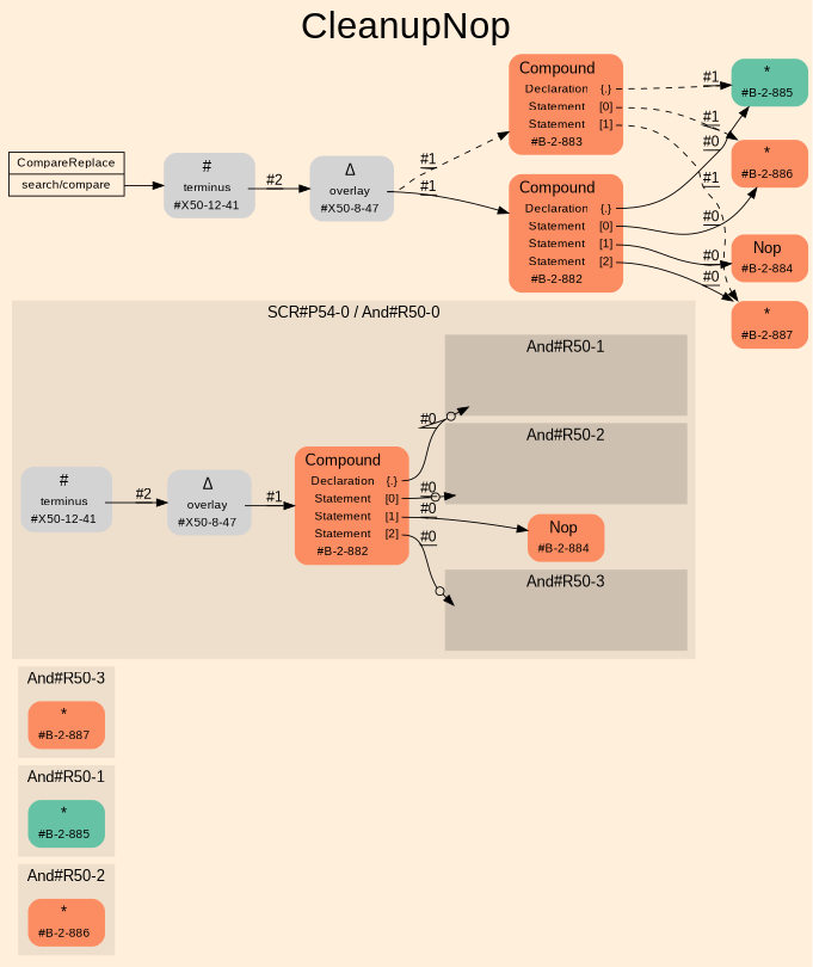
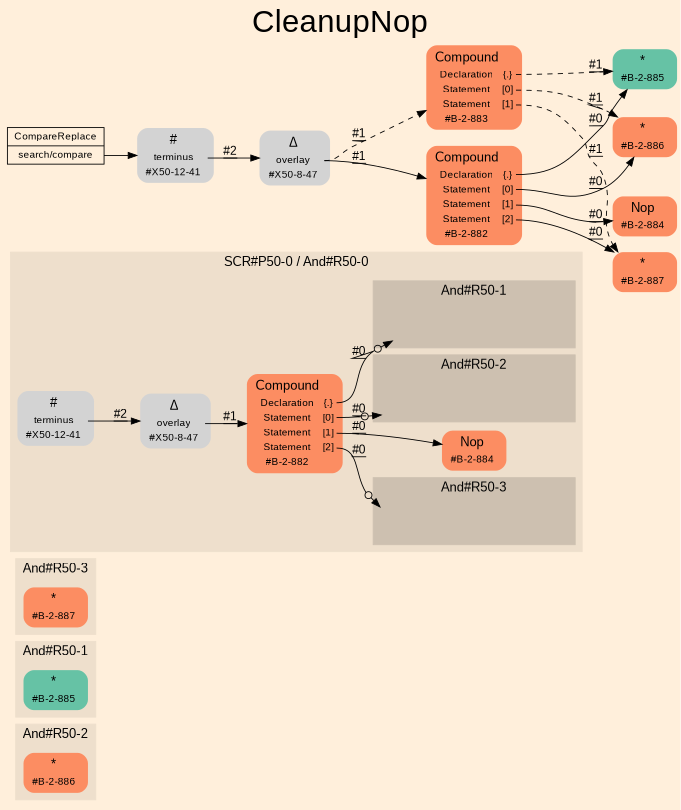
  digraph {
    bgcolor=antiquewhite1
    color=black
    fontcolor=black
    fontname=Arial
    fontsize=36
    label=CleanupNop
    labelloc=t
    rankdir=LR
    ranksep=0.3
    node [fillcolor="/set28/2" fontname=Arial fontsize=12 shape=plaintext style="rounded,filled"]
    edge [color=black decorate=true fontcolor=black fontname=Arial tailport=port0]
    n1 [label=<<TABLE BORDER="0" CELLBORDER="0" CELLSPACING="0">          <TR><TD><FONT POINT-SIZE="15.0">*</FONT></TD><TD></TD></TR>          <TR><TD>#B-2-886</TD><TD PORT="port0"></TD></TR>         </TABLE>>]
    n2 [fillcolor="/set28/1" label=<<TABLE BORDER="0" CELLBORDER="0" CELLSPACING="0">          <TR><TD><FONT POINT-SIZE="15.0">*</FONT></TD><TD></TD></TR>          <TR><TD>#B-2-885</TD><TD PORT="port0"></TD></TR>         </TABLE>>]
    n3 [label=<<TABLE BORDER="0" CELLBORDER="0" CELLSPACING="0">          <TR><TD><FONT POINT-SIZE="15.0">*</FONT></TD><TD></TD></TR>          <TR><TD>#B-2-887</TD><TD PORT="port0"></TD></TR>         </TABLE>>]
    "And#R50-0/And#R50-1/#B-2-885" [fillcolor="/set28/1" shape=none style=invisible fontsize=""]
    "And#R50-0/And#R50-2/#B-2-886" [shape=none style=invisible fontsize=""]
    "And#R50-0/And#R50-3/#B-2-887" [shape=none style=invisible fontsize=""]
    n7 [label=<<TABLE BORDER="0" CELLBORDER="0" CELLSPACING="0">          <TR><TD><FONT POINT-SIZE="15.0">#</FONT></TD><TD></TD></TR>          <TR><TD>terminus</TD><TD PORT="port0"></TD></TR>          <TR><TD>#X50-12-41</TD><TD PORT="port1"></TD></TR>         </TABLE>> fillcolor=""]
    n8 [label=<<TABLE BORDER="0" CELLBORDER="0" CELLSPACING="0">          <TR><TD><FONT POINT-SIZE="15.0">Compound</FONT></TD><TD></TD></TR>          <TR><TD>Declaration</TD><TD PORT="port0">{.}</TD></TR>          <TR><TD>Statement</TD><TD PORT="port1">[0]</TD></TR>          <TR><TD>Statement</TD><TD PORT="port2">[1]</TD></TR>          <TR><TD>Statement</TD><TD PORT="port3">[2]</TD></TR>          <TR><TD>#B-2-882</TD><TD PORT="port4"></TD></TR>         </TABLE>>]
    n9 [label=<<TABLE BORDER="0" CELLBORDER="0" CELLSPACING="0">          <TR><TD><FONT POINT-SIZE="15.0">Δ</FONT></TD><TD></TD></TR>          <TR><TD>overlay</TD><TD PORT="port0"></TD></TR>          <TR><TD>#X50-8-47</TD><TD PORT="port1"></TD></TR>         </TABLE>> fillcolor=""]
    n10 [label=<<TABLE BORDER="0" CELLBORDER="0" CELLSPACING="0">          <TR><TD><FONT POINT-SIZE="15.0">Nop</FONT></TD><TD></TD></TR>          <TR><TD>#B-2-884</TD><TD PORT="port0"></TD></TR>         </TABLE>>]
    n11 [color=black fillcolor=antiquewhite1 fontcolor=black label="<fixed> CompareReplace | <port0> search/compare" shape=record style=filled]
    n12 [label=<<TABLE BORDER="0" CELLBORDER="0" CELLSPACING="0">      <TR><TD><FONT POINT-SIZE="15.0">#</FONT></TD><TD></TD></TR>      <TR><TD>terminus</TD><TD PORT="port0"></TD></TR>      <TR><TD>#X50-12-41</TD><TD PORT="port1"></TD></TR>     </TABLE>> fillcolor=""]
    n13 [label=<<TABLE BORDER="0" CELLBORDER="0" CELLSPACING="0">      <TR><TD><FONT POINT-SIZE="15.0">Δ</FONT></TD><TD></TD></TR>      <TR><TD>overlay</TD><TD PORT="port0"></TD></TR>      <TR><TD>#X50-8-47</TD><TD PORT="port1"></TD></TR>     </TABLE>> fillcolor=""]
    n14 [label=<<TABLE BORDER="0" CELLBORDER="0" CELLSPACING="0">      <TR><TD><FONT POINT-SIZE="15.0">Compound</FONT></TD><TD></TD></TR>      <TR><TD>Declaration</TD><TD PORT="port0">{.}</TD></TR>      <TR><TD>Statement</TD><TD PORT="port1">[0]</TD></TR>      <TR><TD>Statement</TD><TD PORT="port2">[1]</TD></TR>      <TR><TD>Statement</TD><TD PORT="port3">[2]</TD></TR>      <TR><TD>#B-2-882</TD><TD PORT="port4"></TD></TR>     </TABLE>>]
    n15 [label=<<TABLE BORDER="0" CELLBORDER="0" CELLSPACING="0">      <TR><TD><FONT POINT-SIZE="15.0">Compound</FONT></TD><TD></TD></TR>      <TR><TD>Declaration</TD><TD PORT="port0">{.}</TD></TR>      <TR><TD>Statement</TD><TD PORT="port1">[0]</TD></TR>      <TR><TD>Statement</TD><TD PORT="port2">[1]</TD></TR>      <TR><TD>#B-2-883</TD><TD PORT="port3"></TD></TR>     </TABLE>>]
    n16 [fillcolor="/set28/1" label=<<TABLE BORDER="0" CELLBORDER="0" CELLSPACING="0">      <TR><TD><FONT POINT-SIZE="15.0">*</FONT></TD><TD></TD></TR>      <TR><TD>#B-2-885</TD><TD PORT="port0"></TD></TR>     </TABLE>>]
    n17 [label=<<TABLE BORDER="0" CELLBORDER="0" CELLSPACING="0">      <TR><TD><FONT POINT-SIZE="15.0">*</FONT></TD><TD></TD></TR>      <TR><TD>#B-2-886</TD><TD PORT="port0"></TD></TR>     </TABLE>>]
    n18 [label=<<TABLE BORDER="0" CELLBORDER="0" CELLSPACING="0">      <TR><TD><FONT POINT-SIZE="15.0">Nop</FONT></TD><TD></TD></TR>      <TR><TD>#B-2-884</TD><TD PORT="port0"></TD></TR>     </TABLE>>]
    n19 [label=<<TABLE BORDER="0" CELLBORDER="0" CELLSPACING="0">      <TR><TD><FONT POINT-SIZE="15.0">*</FONT></TD><TD></TD></TR>      <TR><TD>#B-2-887</TD><TD PORT="port0"></TD></TR>     </TABLE>>]
    subgraph cluster_1 {
      color=antiquewhite2
      fontsize=15
      label="And#R50-2"
      style=filled
      n1
    }
    subgraph cluster_2 {
      color=antiquewhite2
      fontsize=15
      label="And#R50-1"
      style=filled
      n2
    }
    subgraph cluster_3 {
      color=antiquewhite2
      fontsize=15
      label="And#R50-3"
      style=filled
      n3
    }
    subgraph cluster_4 {
      color=antiquewhite2
      fontsize=15
-     label="SCR#P54-0 / And#R50-0"
+     label="SCR#P50-0 / And#R50-0"
      style=filled
      n7
      n8
      n9
      n10
      subgraph cluster_5 {
        color=antiquewhite3
        fontsize=15
        label="And#R50-1"
        style=filled
        "And#R50-0/And#R50-1/#B-2-885"
      }
      subgraph cluster_6 {
        color=antiquewhite3
        fontsize=15
        label="And#R50-2"
        style=filled
        "And#R50-0/And#R50-2/#B-2-886"
      }
      subgraph cluster_7 {
        color=antiquewhite3
        fontsize=15
        label="And#R50-3"
        style=filled
        "And#R50-0/And#R50-3/#B-2-887"
      }
    }
    n7 -> n9 [label="#2"]
    n8 -> "And#R50-0/And#R50-1/#B-2-885" [arrowhead=normalnoneodot label="#0"]
    n8 -> "And#R50-0/And#R50-2/#B-2-886" [arrowhead=normalnoneodot label="#0" tailport=port1]
    n8 -> "And#R50-0/And#R50-3/#B-2-887" [arrowhead=normalnoneodot label="#0" tailport=port3]
    n8 -> n10 [label="#0" tailport=port2]
    n9 -> n8 [label="#1"]
    n11 -> n12
    n12 -> n13 [label="#2"]
    n13 -> n14 [label="#1"]
    n13 -> n15 [label="#1" style=dashed]
    n14 -> n16 [label="#0"]
    n14 -> n17 [label="#0" tailport=port1]
    n14 -> n18 [label="#0" tailport=port2]
    n14 -> n19 [label="#0" tailport=port3]
    n15 -> n16 [label="#1" style=dashed]
    n15 -> n17 [label="#1" style=dashed tailport=port1]
    n15 -> n19 [label="#1" style=dashed tailport=port2]
  }
